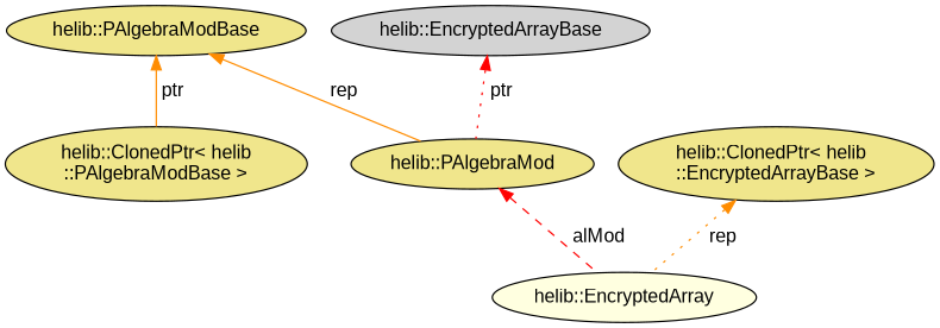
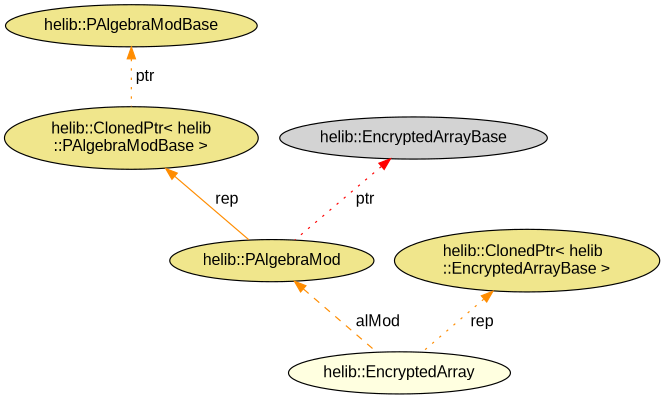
  digraph {
    fontname="Liberation Sans"
    node [color=black fillcolor=khaki fontname="Liberation Sans" style=filled]
    edge [color=darkorange dir=back fontname="Liberation Sans" style=solid]
    n1 [fillcolor=lightyellow fontcolor=black label="helib::EncryptedArray"]
    n2 [label="helib::PAlgebraMod"]
    n3 [label="helib::ClonedPtr\< helib\l::PAlgebraModBase \>"]
    n4 [label="helib::PAlgebraModBase"]
    n5 [label="helib::ClonedPtr\< helib\l::EncryptedArrayBase \>"]
    n6 [fillcolor=lightgrey label="helib::EncryptedArrayBase"]
-   n2 -> n1 [color=red label=" alMod" style=dashed]
-   n4 -> n2 [label=" rep"]
-   n4 -> n3 [label=" ptr"]
+   n2 -> n1 [label=" alMod" style=dashed]
+   n3 -> n2 [label=" rep"]
+   n4 -> n3 [label=" ptr" style=dotted]
    n5 -> n1 [label=" rep" style=dotted]
    n6 -> n2 [color=red label=" ptr" style=dotted]
  }
